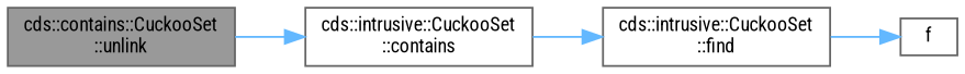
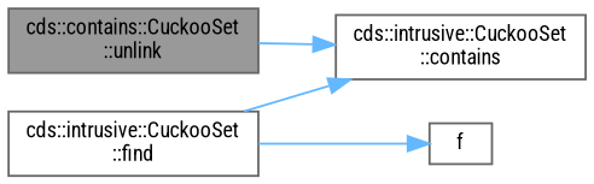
  digraph {
    fontname="Roboto Condensed"
    rankdir=LR
    node [color=grey40 fillcolor=white fontname="Roboto Condensed" fontsize=10 shape=box style=filled]
    edge [color=steelblue1 fontname="Roboto Condensed" fontsize=10 labelfontname=Helvetica labelfontsize=10 style=solid]
    n1 [color=gray40 fillcolor=grey60 fontcolor=black height=0.2 label="cds::contains::CuckooSet\l::unlink" width=0.4]
    n2 [height=0.2 label="cds::intrusive::CuckooSet\l::contains" width=0.4]
    n3 [height=0.2 label="cds::intrusive::CuckooSet\l::find" width=0.4]
    n4 [height=0.2 label=f width=0.4]
    n1 -> n2
-   n2 -> n3
+   n3 -> n2
    n3 -> n4
  }
